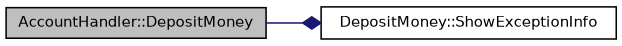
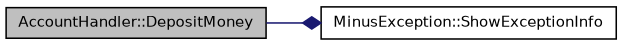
  digraph {
    rankdir=LR
    node [color=black fontname=Helvetica fontsize=10 shape=record style=filled]
    n1 [fillcolor=grey75 fontcolor=black height=0.2 label="AccountHandler::DepositMoney" width=0.4]
-   n2 [fillcolor=white height=0.2 label="DepositMoney::ShowExceptionInfo" width=0.4]
+   n2 [fillcolor=white height=0.2 label="MinusException::ShowExceptionInfo" width=0.4]
    n1 -> n2 [color=midnightblue fontname=Helvetica fontsize=10 labelfontname=Helvetica labelfontsize=10 style=solid arrowhead=diamond]
  }
